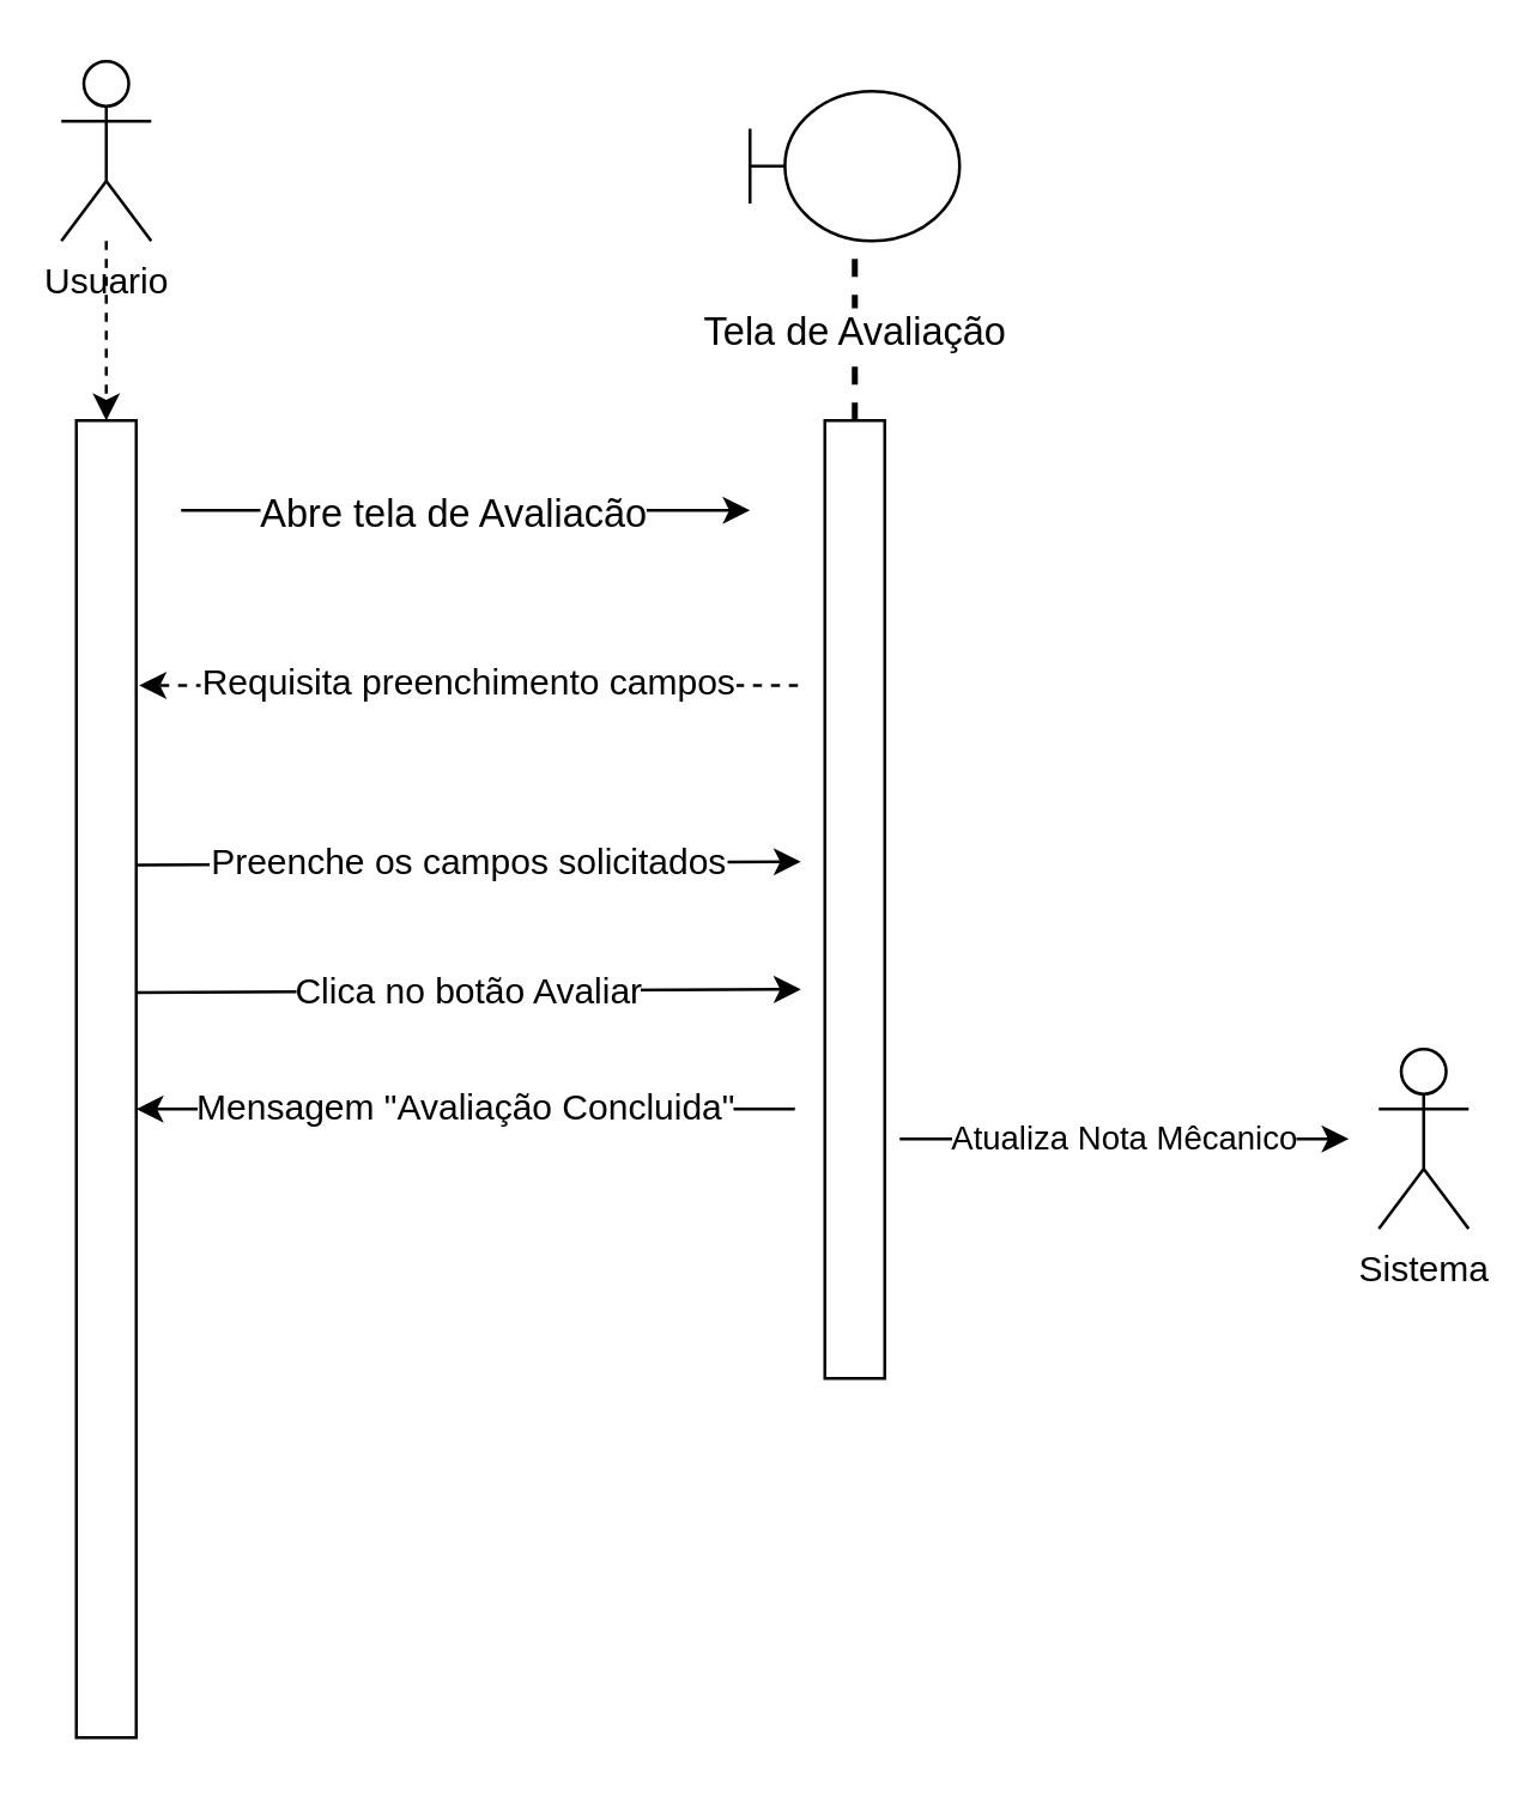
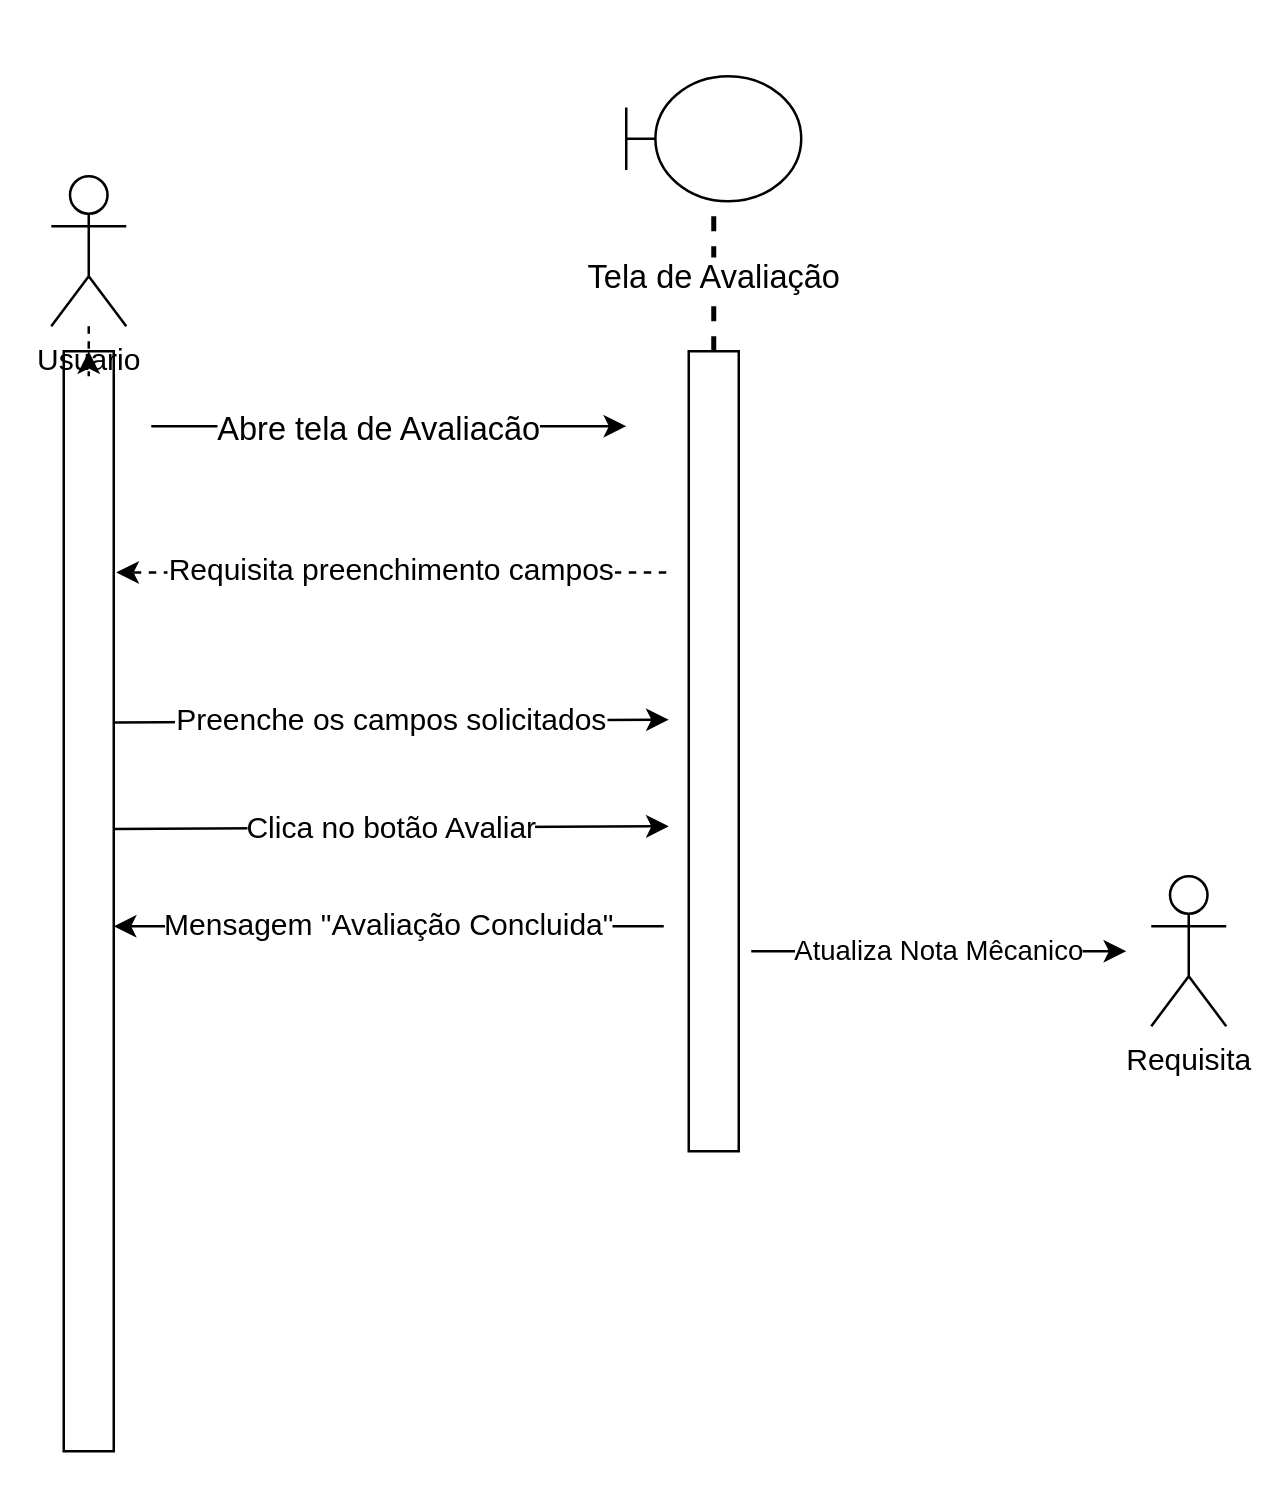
  <mxCell id="0" />
  <mxCell id="1" parent="0" />
  <mxCell id="2" value="" style="rounded=0;whiteSpace=wrap;html=1;" vertex="1" parent="1"><mxGeometry x="25" y="140" width="20" height="440" as="geometry" /></mxCell>
  <mxCell id="3" style="edgeStyle=orthogonalEdgeStyle;rounded=0;orthogonalLoop=1;jettySize=auto;html=1;dashed=1;entryX=0.5;entryY=0;entryDx=0;entryDy=0;" edge="1" parent="1" source="4"><mxGeometry relative="1" as="geometry"><mxPoint x="35" y="140" as="targetPoint" /></mxGeometry></mxCell>
- <mxCell id="4" value="Usuario" style="shape=umlActor;verticalLabelPosition=bottom;verticalAlign=top;html=1;outlineConnect=0;" vertex="1" parent="1"><mxGeometry x="20" y="20" width="30" height="60" as="geometry" /></mxCell>
+ <mxCell id="4" value="Usuario" style="shape=umlActor;verticalLabelPosition=bottom;verticalAlign=top;html=1;outlineConnect=0;" vertex="1" parent="1"><mxGeometry x="20" y="70" width="30" height="60" as="geometry" /></mxCell>
  <mxCell id="5" value="" style="rounded=0;whiteSpace=wrap;html=1;" vertex="1" parent="1"><mxGeometry x="275" y="140" width="20" height="320" as="geometry" /></mxCell>
  <mxCell id="6" value="" style="shape=umlBoundary;whiteSpace=wrap;html=1;fontSize=13;" vertex="1" parent="1"><mxGeometry x="250" y="30" width="70" height="50" as="geometry" /></mxCell>
  <mxCell id="7" value="Tela de Avaliação" style="endArrow=none;dashed=1;html=1;strokeWidth=2;rounded=0;fontSize=13;exitX=0.5;exitY=0;exitDx=0;exitDy=0;" edge="1" parent="1" source="5" target="6"><mxGeometry width="50" height="50" relative="1" as="geometry"><mxPoint x="45" y="390" as="sourcePoint" /><mxPoint x="125" y="90" as="targetPoint" /></mxGeometry></mxCell>
  <mxCell id="8" value="" style="endArrow=classic;html=1;rounded=0;fontSize=13;" edge="1" parent="1"><mxGeometry width="50" height="50" relative="1" as="geometry"><mxPoint x="60" y="170" as="sourcePoint" /><mxPoint x="250" y="170" as="targetPoint" /></mxGeometry></mxCell>
  <mxCell id="9" value="Abre tela de Avaliacão" style="edgeLabel;html=1;align=center;verticalAlign=middle;resizable=0;points=[];fontSize=13;" vertex="1" connectable="0" parent="8"><mxGeometry x="-0.144" y="-4" relative="1" as="geometry"><mxPoint x="9" y="-4" as="offset" /></mxGeometry></mxCell>
  <mxCell id="10" value="Requisita preenchimento campos" style="endArrow=classic;html=1;rounded=0;dashed=1;fontSize=12;entryX=1.05;entryY=0.424;entryDx=0;entryDy=0;entryPerimeter=0;exitX=0.05;exitY=0.1;exitDx=0;exitDy=0;exitPerimeter=0;" edge="1" parent="1"><mxGeometry width="50" height="50" relative="1" as="geometry"><mxPoint x="266" y="228.49" as="sourcePoint" /><mxPoint x="46" y="228.49" as="targetPoint" /></mxGeometry></mxCell>
  <mxCell id="11" value="Preenche os campos solicitados" style="endArrow=classic;html=1;rounded=0;fontSize=12;exitX=1;exitY=0.544;exitDx=0;exitDy=0;exitPerimeter=0;entryX=0.1;entryY=0.284;entryDx=0;entryDy=0;entryPerimeter=0;" edge="1" parent="1"><mxGeometry width="50" height="50" relative="1" as="geometry"><mxPoint x="45" y="288.49" as="sourcePoint" /><mxPoint x="267" y="287.37" as="targetPoint" /></mxGeometry></mxCell>
  <mxCell id="12" value="Clica no botão Avaliar" style="endArrow=classic;html=1;rounded=0;fontSize=12;exitX=1;exitY=0.544;exitDx=0;exitDy=0;exitPerimeter=0;entryX=0.1;entryY=0.284;entryDx=0;entryDy=0;entryPerimeter=0;" edge="1" parent="1"><mxGeometry width="50" height="50" relative="1" as="geometry"><mxPoint x="45" y="331.12" as="sourcePoint" /><mxPoint x="267" y="330" as="targetPoint" /></mxGeometry></mxCell>
  <mxCell id="13" value="Mensagem &quot;Avaliação Concluida&quot;" style="endArrow=classic;html=1;rounded=0;fontSize=12;entryX=1.05;entryY=0.424;entryDx=0;entryDy=0;entryPerimeter=0;exitX=0.05;exitY=0.1;exitDx=0;exitDy=0;exitPerimeter=0;" edge="1" parent="1"><mxGeometry width="50" height="50" relative="1" as="geometry"><mxPoint x="265" y="370" as="sourcePoint" /><mxPoint x="45" y="370" as="targetPoint" /></mxGeometry></mxCell>
- <mxCell id="14" value="Sistema" style="shape=umlActor;verticalLabelPosition=bottom;verticalAlign=top;html=1;outlineConnect=0;" vertex="1" parent="1"><mxGeometry x="460" y="350" width="30" height="60" as="geometry" /></mxCell>
+ <mxCell id="14" value="Requisita" style="shape=umlActor;verticalLabelPosition=bottom;verticalAlign=top;html=1;outlineConnect=0;" vertex="1" parent="1"><mxGeometry x="460" y="350" width="30" height="60" as="geometry" /></mxCell>
  <mxCell id="15" value="Atualiza Nota Mêcanico" style="endArrow=classic;html=1;rounded=0;" edge="1" parent="1"><mxGeometry width="50" height="50" relative="1" as="geometry"><mxPoint x="300" y="380" as="sourcePoint" /><mxPoint x="450" y="380" as="targetPoint" /></mxGeometry></mxCell>
